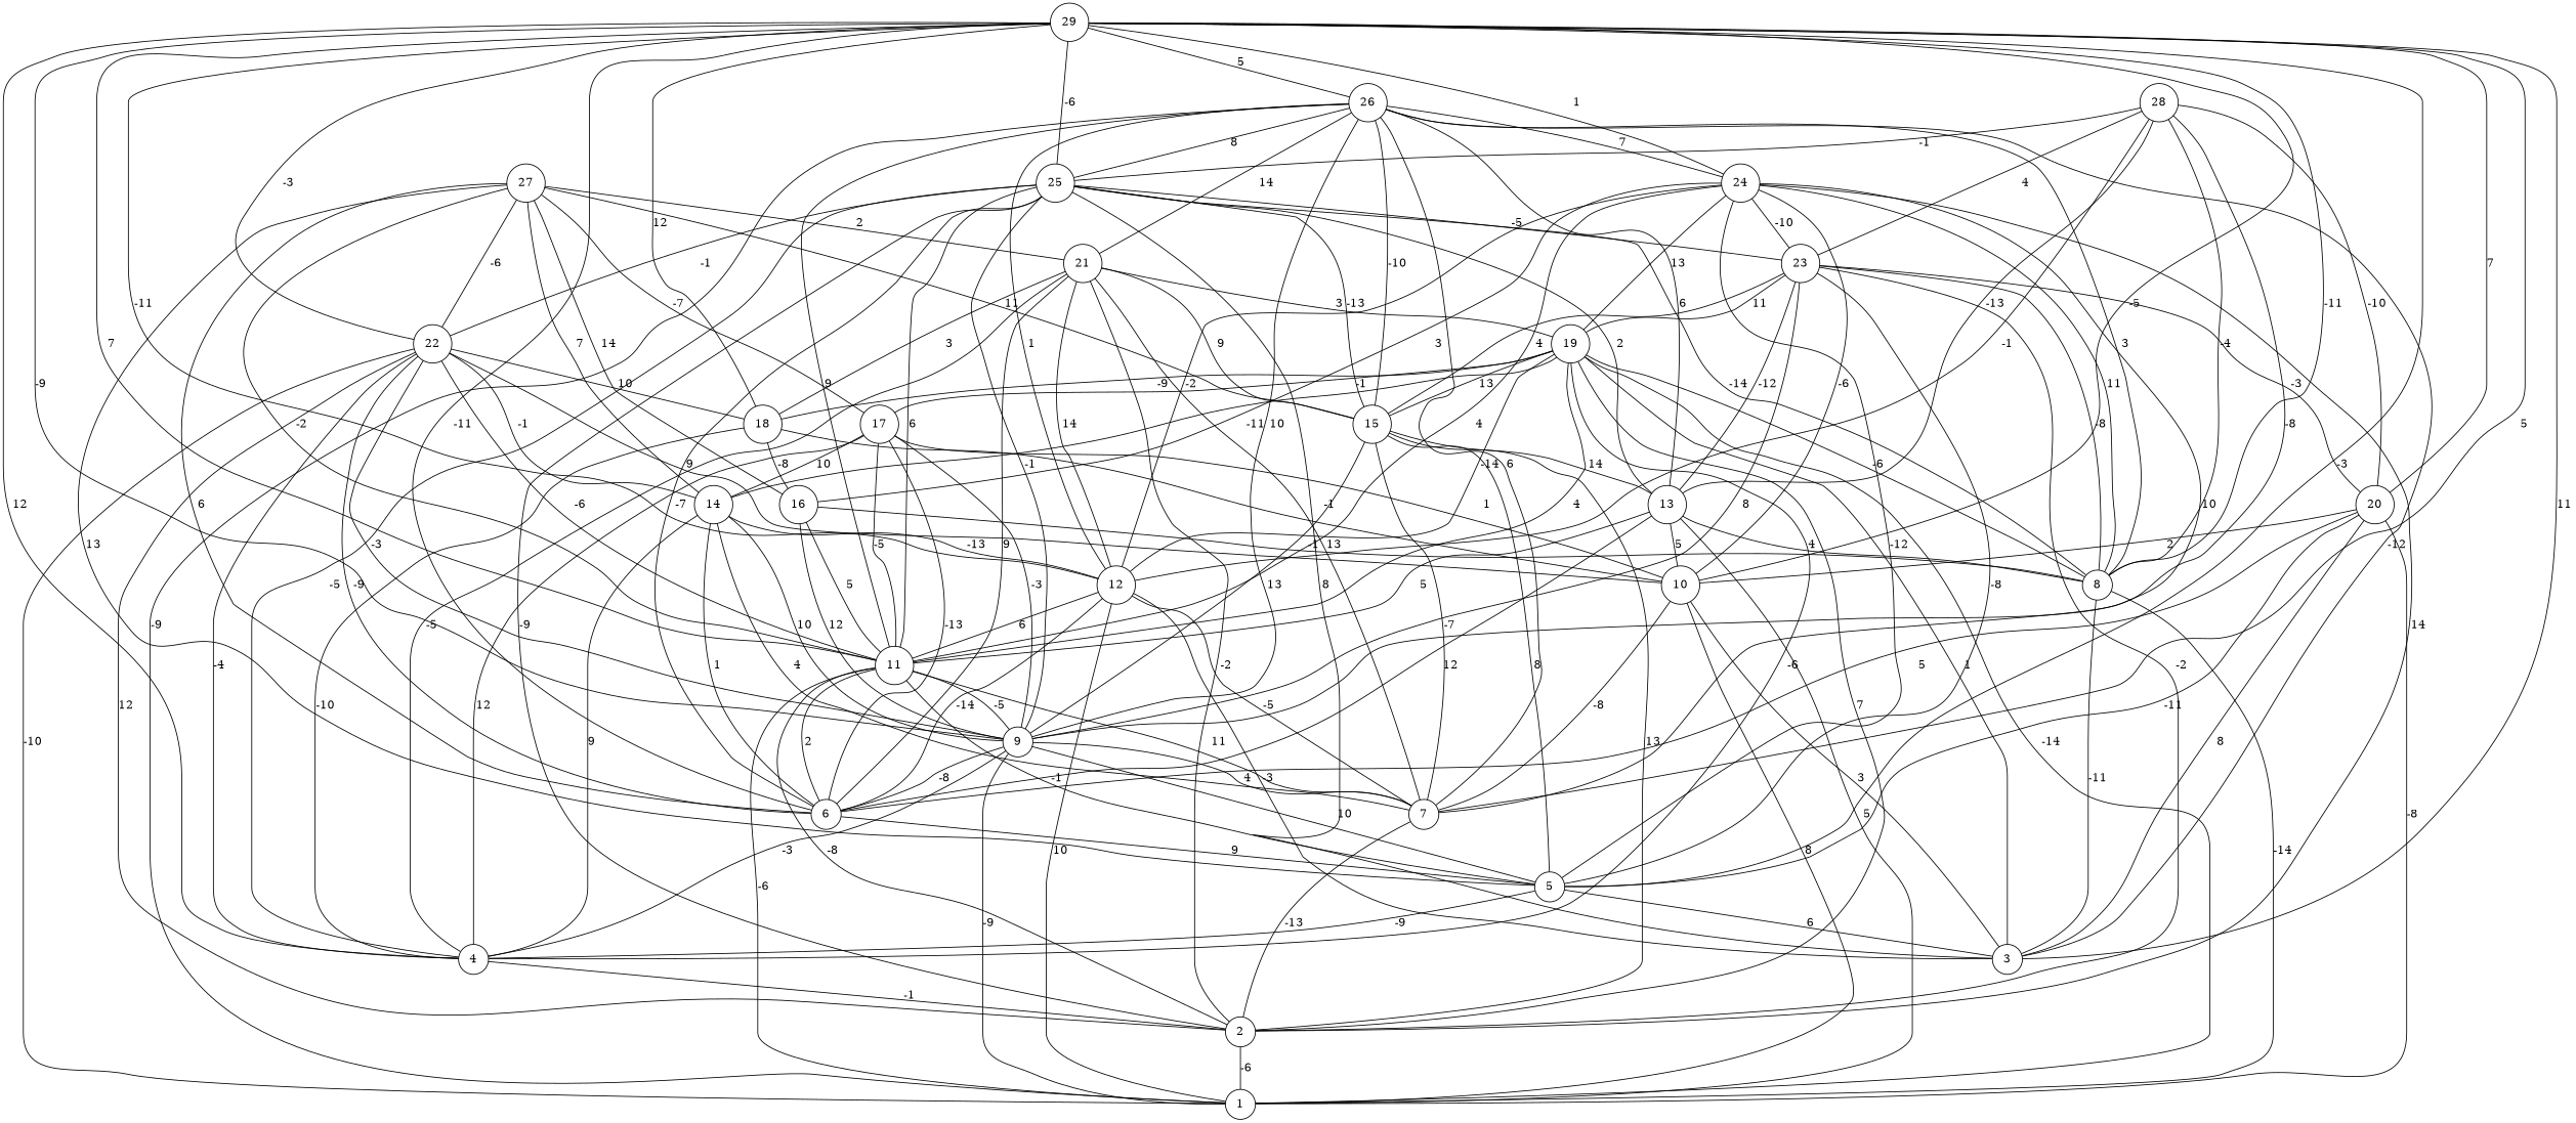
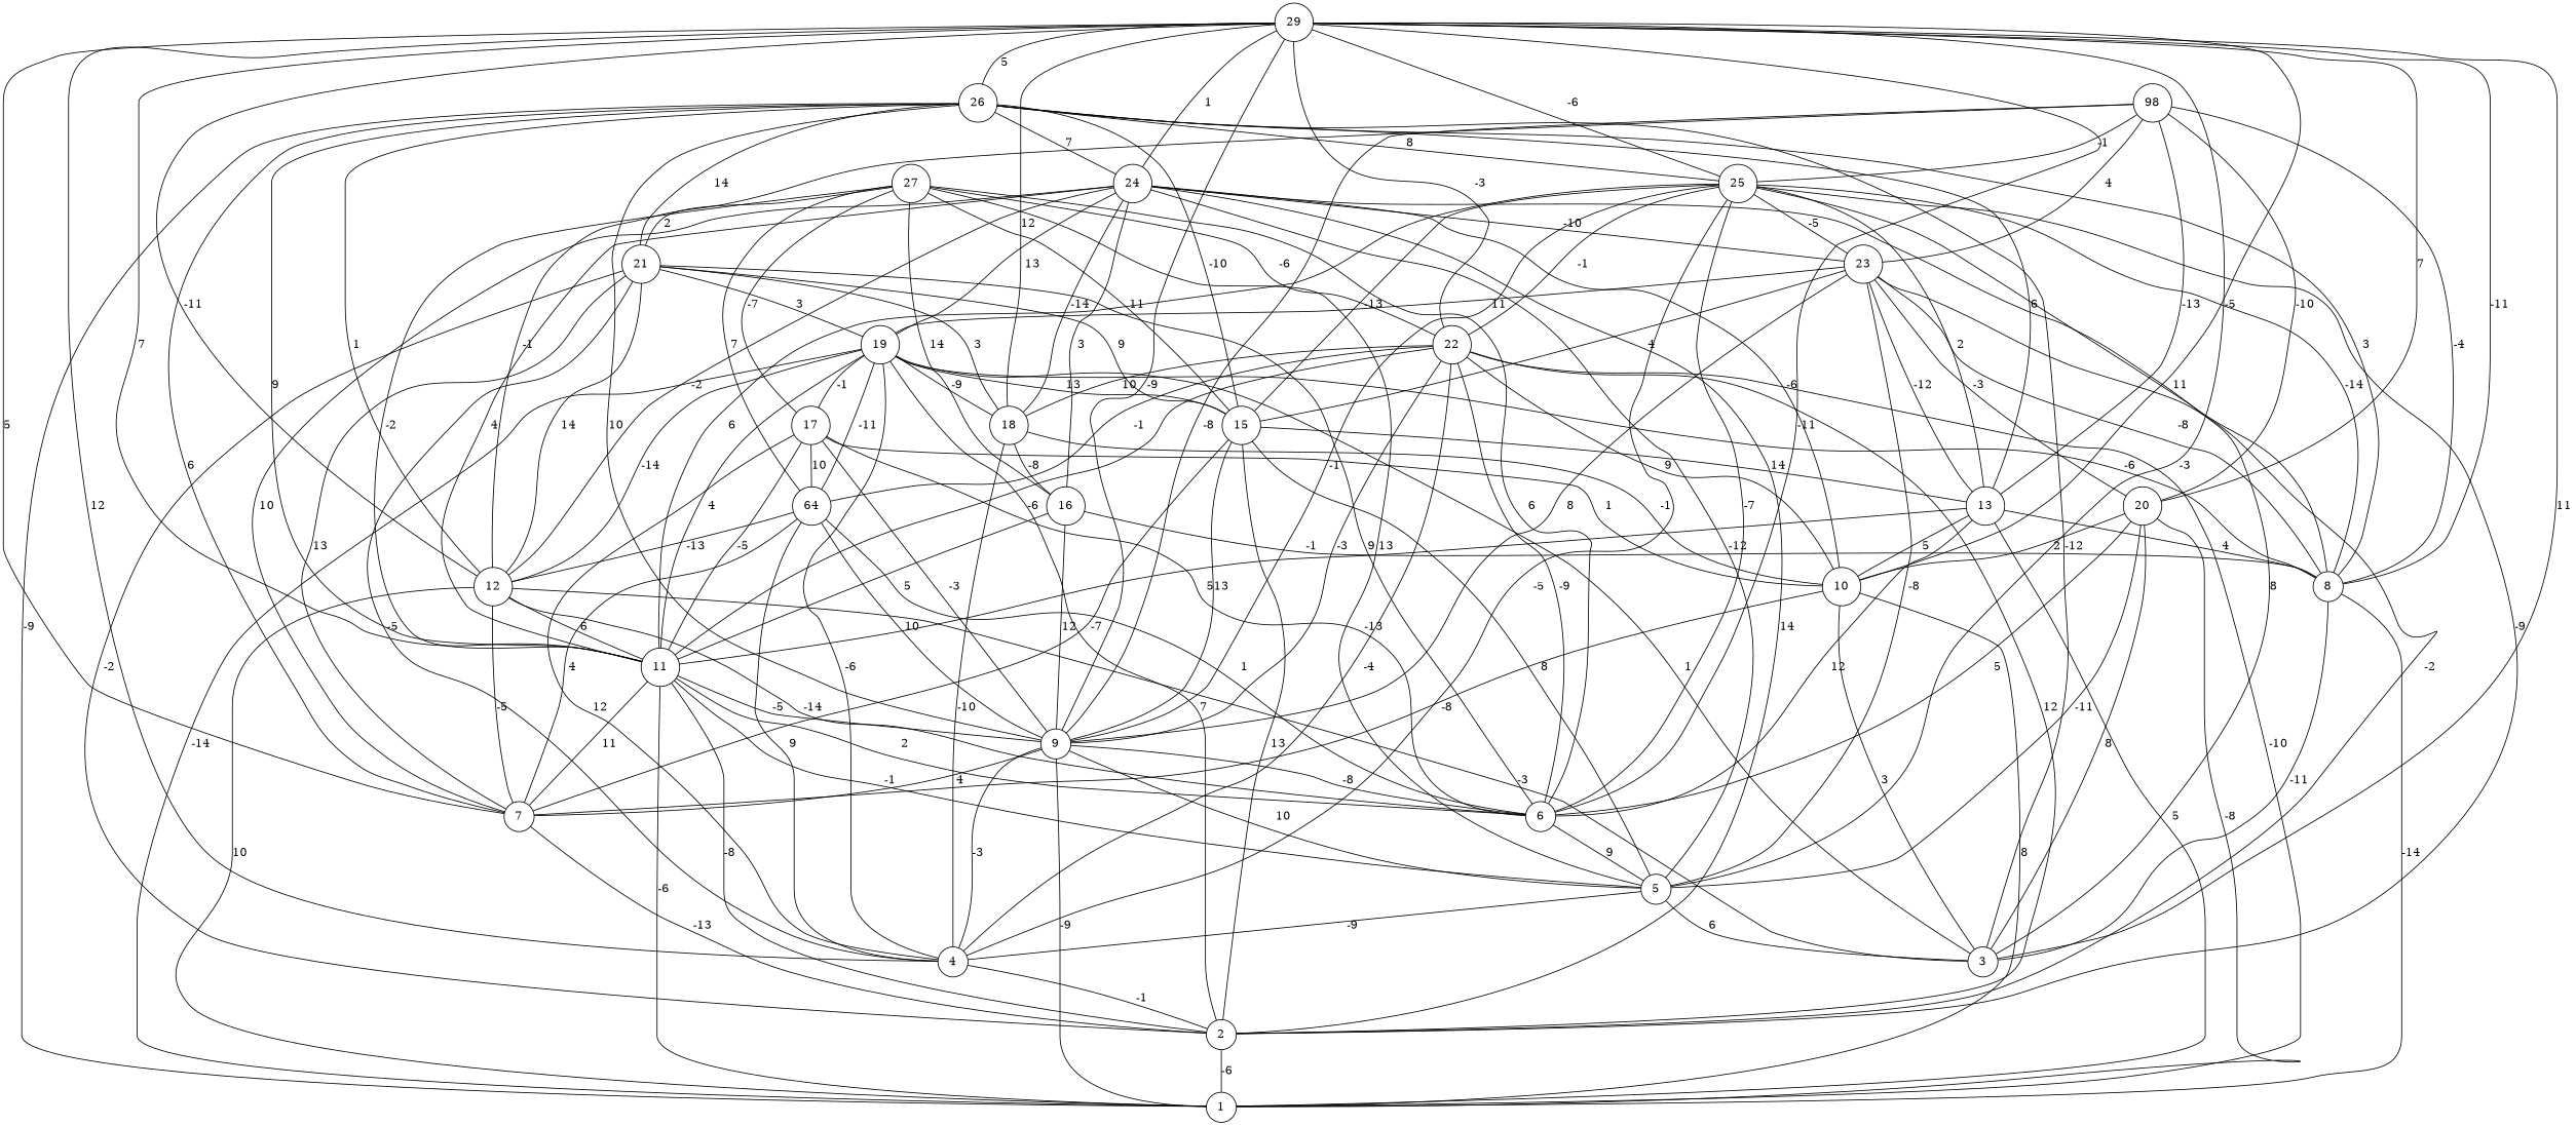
  graph {
    fontname="Helvetica,Arial,sans-serif"
    node [shape=circle]
    29
    3
    4
    5
    6
    7
    8
    9
    10
    11
    12
    18
    20
    22
    24
    25
    26
    2
    1
    16
-   14
+   14 [label=64]
    23
    19
    13
    15
    21
    17
-   28
+   28 [label=98]
    27
    29 -- 3 [label=11]
    29 -- 4 [label=12]
    29 -- 5 [label=-3]
    29 -- 6 [label=-11]
    29 -- 7 [label=5]
    29 -- 8 [label=-11]
    29 -- 9 [label=-9]
    29 -- 10 [label=-5]
    29 -- 11 [label=7]
    29 -- 12 [label=-11]
    29 -- 18 [label=12]
    29 -- 20 [label=7]
    29 -- 22 [label=-3]
    29 -- 24 [label=1]
    29 -- 25 [label=-6]
    29 -- 26 [label=5]
    4 -- 2 [label=-1]
    5 -- 3 [label=6]
    5 -- 4 [label=-9]
    6 -- 5 [label=9]
    7 -- 2 [label=-13]
    8 -- 3 [label=-11]
    8 -- 1 [label=-14]
    9 -- 4 [label=-3]
    9 -- 5 [label=10]
    9 -- 6 [label=-8]
    9 -- 7 [label=4]
    9 -- 1 [label=-9]
    10 -- 3 [label=3]
    10 -- 7 [label=-8]
    10 -- 1 [label=8]
    11 -- 5 [label=-1]
    11 -- 6 [label=2]
    11 -- 7 [label=11]
    11 -- 9 [label=-5]
    11 -- 2 [label=-8]
    11 -- 1 [label=-6]
    12 -- 3 [label=-3]
    12 -- 6 [label=-14]
    12 -- 7 [label=-5]
    12 -- 11 [label=6]
    12 -- 1 [label=10]
    18 -- 4 [label=-10]
    18 -- 10 [label=-1]
    18 -- 16 [label=-8]
    20 -- 3 [label=8]
    20 -- 5 [label=-11]
    20 -- 6 [label=5]
    20 -- 10 [label=2]
    20 -- 1 [label=-8]
    22 -- 4 [label=-4]
    22 -- 6 [label=-9]
    22 -- 9 [label=-3]
    22 -- 10 [label=9]
    22 -- 11 [label=-6]
    22 -- 18 [label=10]
    22 -- 2 [label=12]
    22 -- 1 [label=-10]
    22 -- 14 [label=-1]
    24 -- 5 [label=-12]
    24 -- 7 [label=10]
    24 -- 8 [label=11]
    24 -- 10 [label=-6]
    24 -- 11 [label=4]
    24 -- 12 [label=-2]
+   24 -- 18 [label=-14]
    24 -- 2 [label=14]
    24 -- 16 [label=3]
    24 -- 23 [label=-10]
    24 -- 19 [label=13]
    25 -- 3 [label=8]
    25 -- 4 [label=-5]
    25 -- 6 [label=-7]
    25 -- 8 [label=-14]
    25 -- 9 [label=-1]
    25 -- 11 [label=6]
    25 -- 22 [label=-1]
    25 -- 2 [label=-9]
    25 -- 23 [label=-5]
    25 -- 13 [label=2]
    25 -- 15 [label=-13]
    26 -- 3 [label=-12]
    26 -- 7 [label=6]
    26 -- 8 [label=3]
    26 -- 9 [label=10]
    26 -- 11 [label=9]
    26 -- 12 [label=1]
    26 -- 24 [label=7]
    26 -- 25 [label=8]
    26 -- 1 [label=-9]
    26 -- 13 [label=6]
    26 -- 15 [label=-10]
    26 -- 21 [label=14]
    2 -- 1 [label=-6]
    16 -- 8 [label=-1]
    16 -- 9 [label=12]
    16 -- 11 [label=5]
    14 -- 4 [label=9]
    14 -- 6 [label=1]
    14 -- 7 [label=4]
    14 -- 9 [label=10]
    14 -- 12 [label=-13]
    23 -- 5 [label=-8]
    23 -- 8 [label=-8]
    23 -- 9 [label=8]
    23 -- 20 [label=-3]
    23 -- 2 [label=-2]
    23 -- 19 [label=11]
    23 -- 13 [label=-12]
    23 -- 15 [label=4]
    19 -- 3 [label=1]
    19 -- 4 [label=-6]
    19 -- 8 [label=-6]
    19 -- 11 [label=4]
    19 -- 12 [label=-14]
    19 -- 18 [label=-9]
    19 -- 2 [label=7]
    19 -- 1 [label=-14]
    19 -- 14 [label=-11]
    19 -- 15 [label=13]
    19 -- 17 [label=-1]
    13 -- 6 [label=12]
    13 -- 8 [label=4]
    13 -- 10 [label=5]
    13 -- 11 [label=5]
    13 -- 1 [label=5]
    15 -- 5 [label=8]
    15 -- 7 [label=-7]
    15 -- 9 [label=13]
    15 -- 2 [label=13]
    15 -- 13 [label=14]
    21 -- 4 [label=-5]
    21 -- 6 [label=9]
    21 -- 7 [label=13]
    21 -- 12 [label=14]
    21 -- 18 [label=3]
    21 -- 2 [label=-2]
    21 -- 19 [label=3]
    21 -- 15 [label=9]
    17 -- 4 [label=12]
    17 -- 6 [label=-13]
    17 -- 9 [label=-3]
    17 -- 10 [label=1]
    17 -- 11 [label=-5]
    17 -- 14 [label=10]
    28 -- 8 [label=-4]
    28 -- 9 [label=-8]
    28 -- 12 [label=-1]
    28 -- 20 [label=-10]
    28 -- 25 [label=-1]
    28 -- 23 [label=4]
    28 -- 13 [label=-13]
    27 -- 5 [label=13]
    27 -- 6 [label=6]
    27 -- 11 [label=-2]
    27 -- 22 [label=-6]
    27 -- 16 [label=14]
    27 -- 14 [label=7]
    27 -- 15 [label=11]
    27 -- 21 [label=2]
    27 -- 17 [label=-7]
  }
